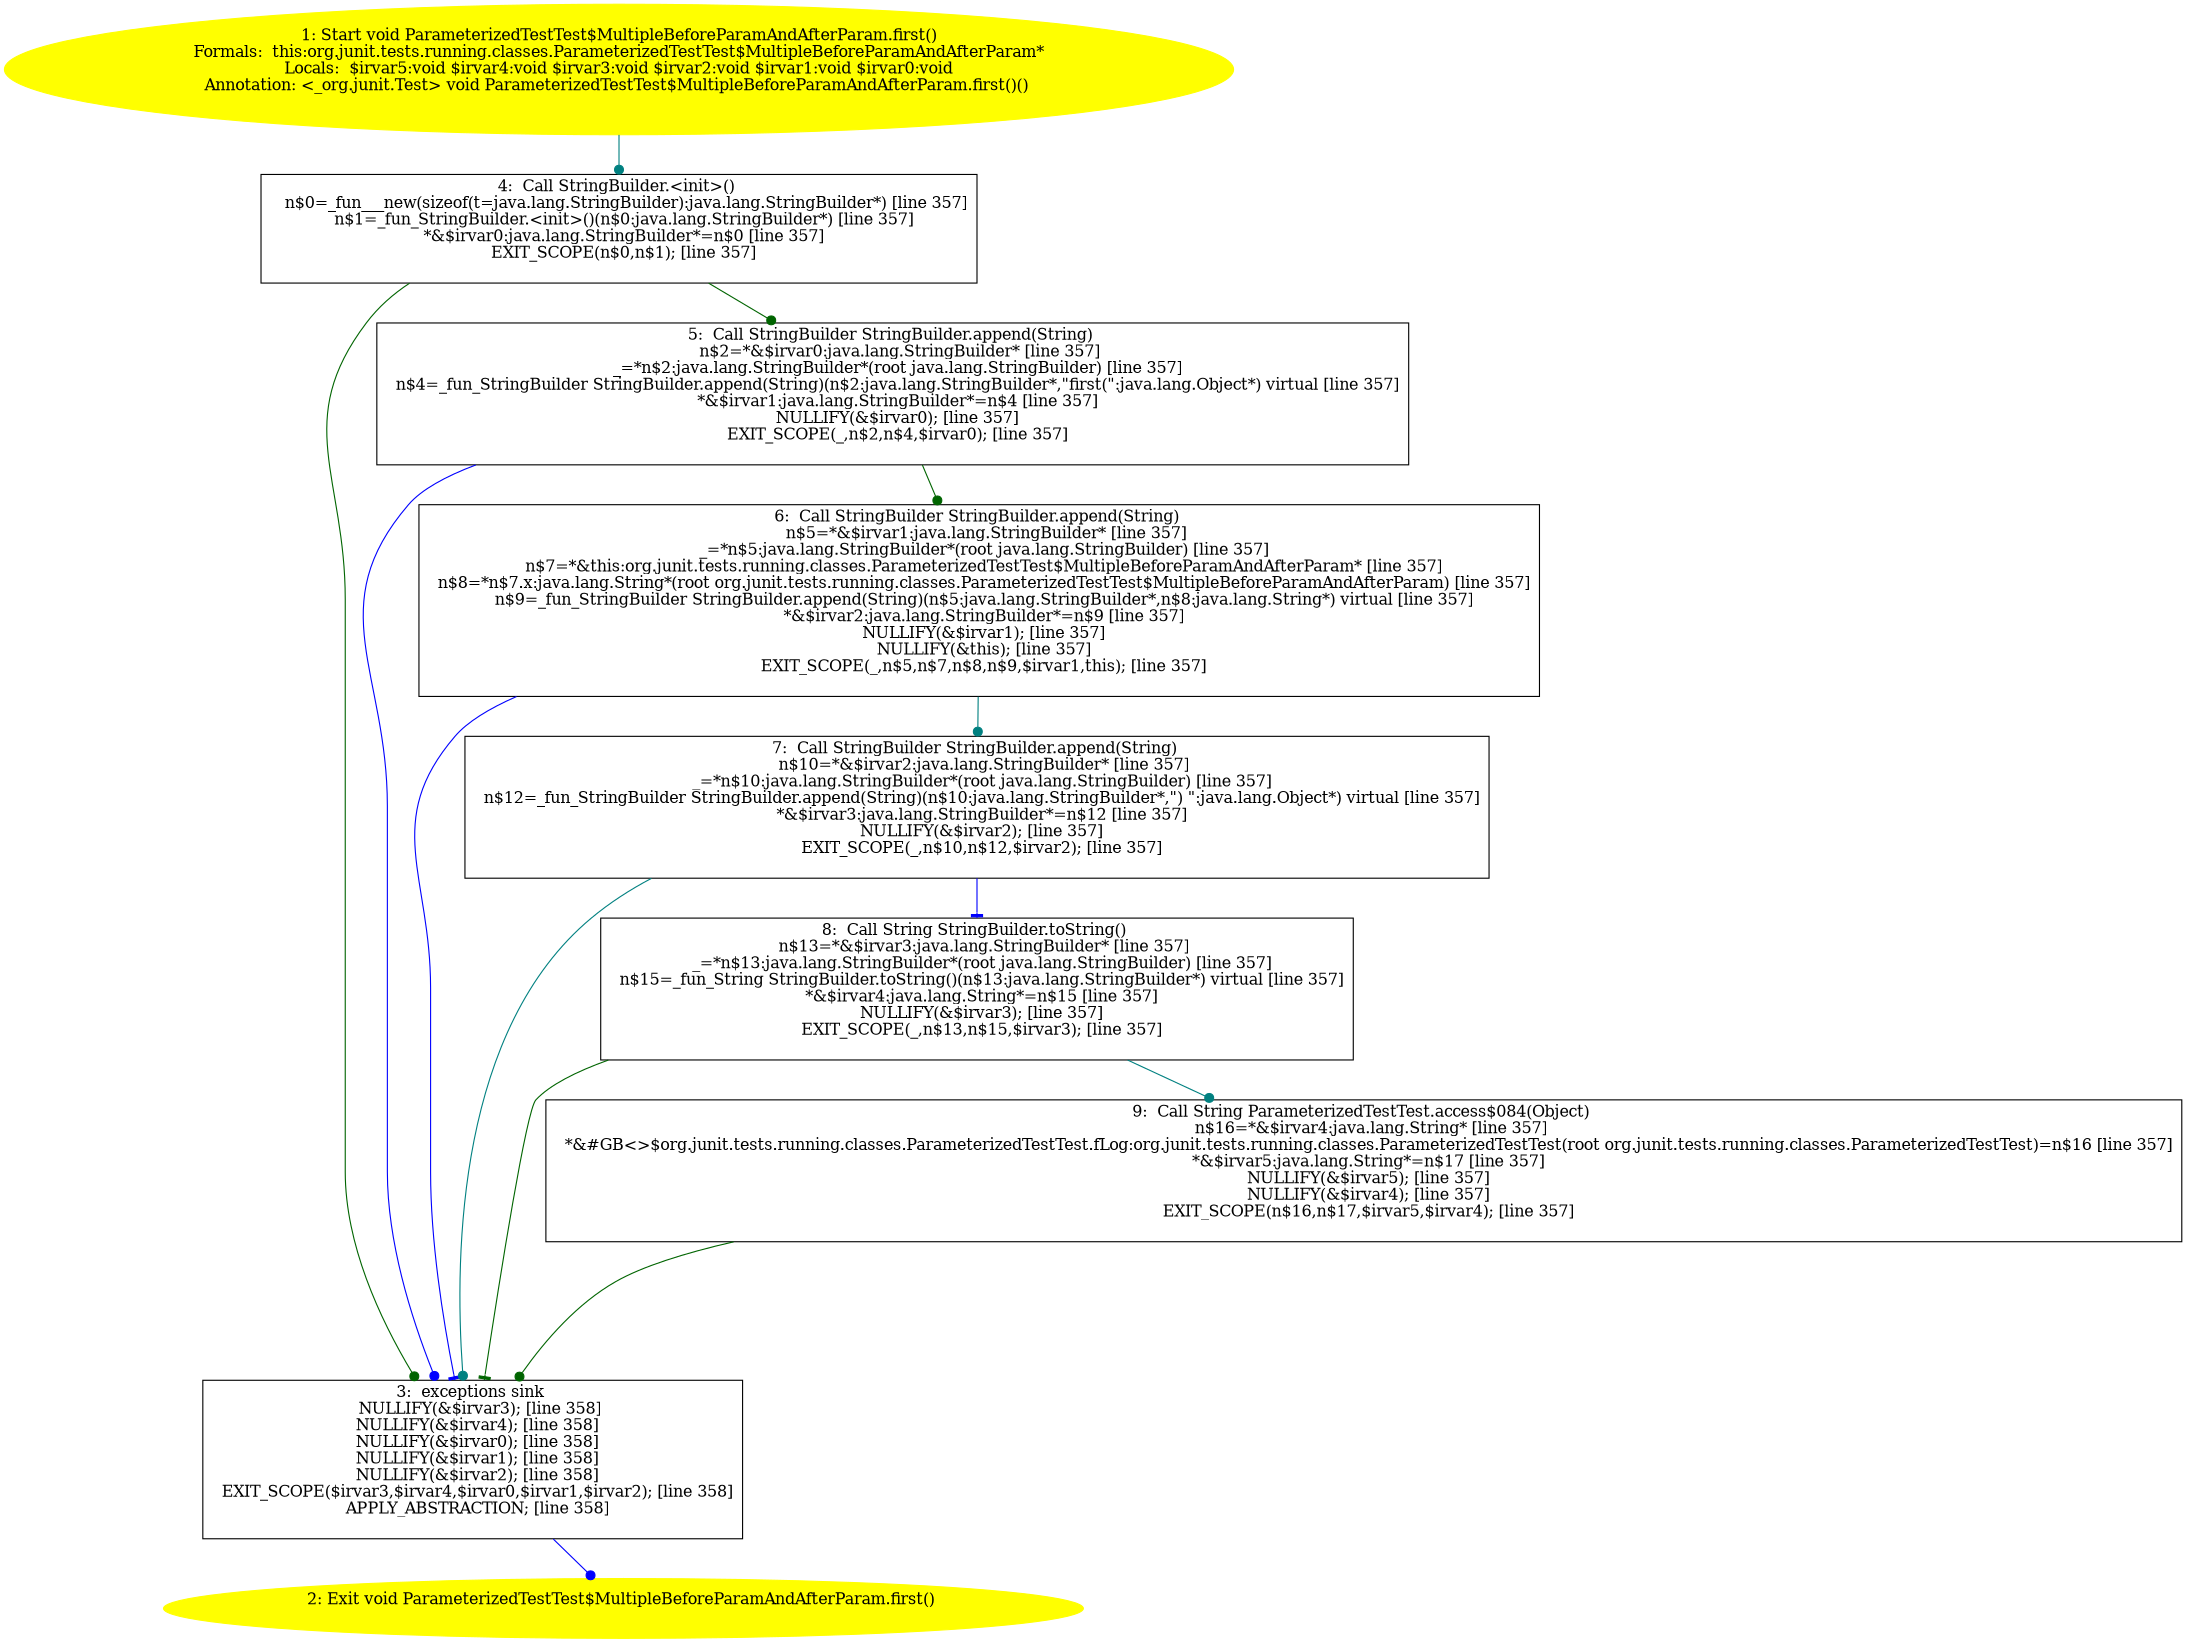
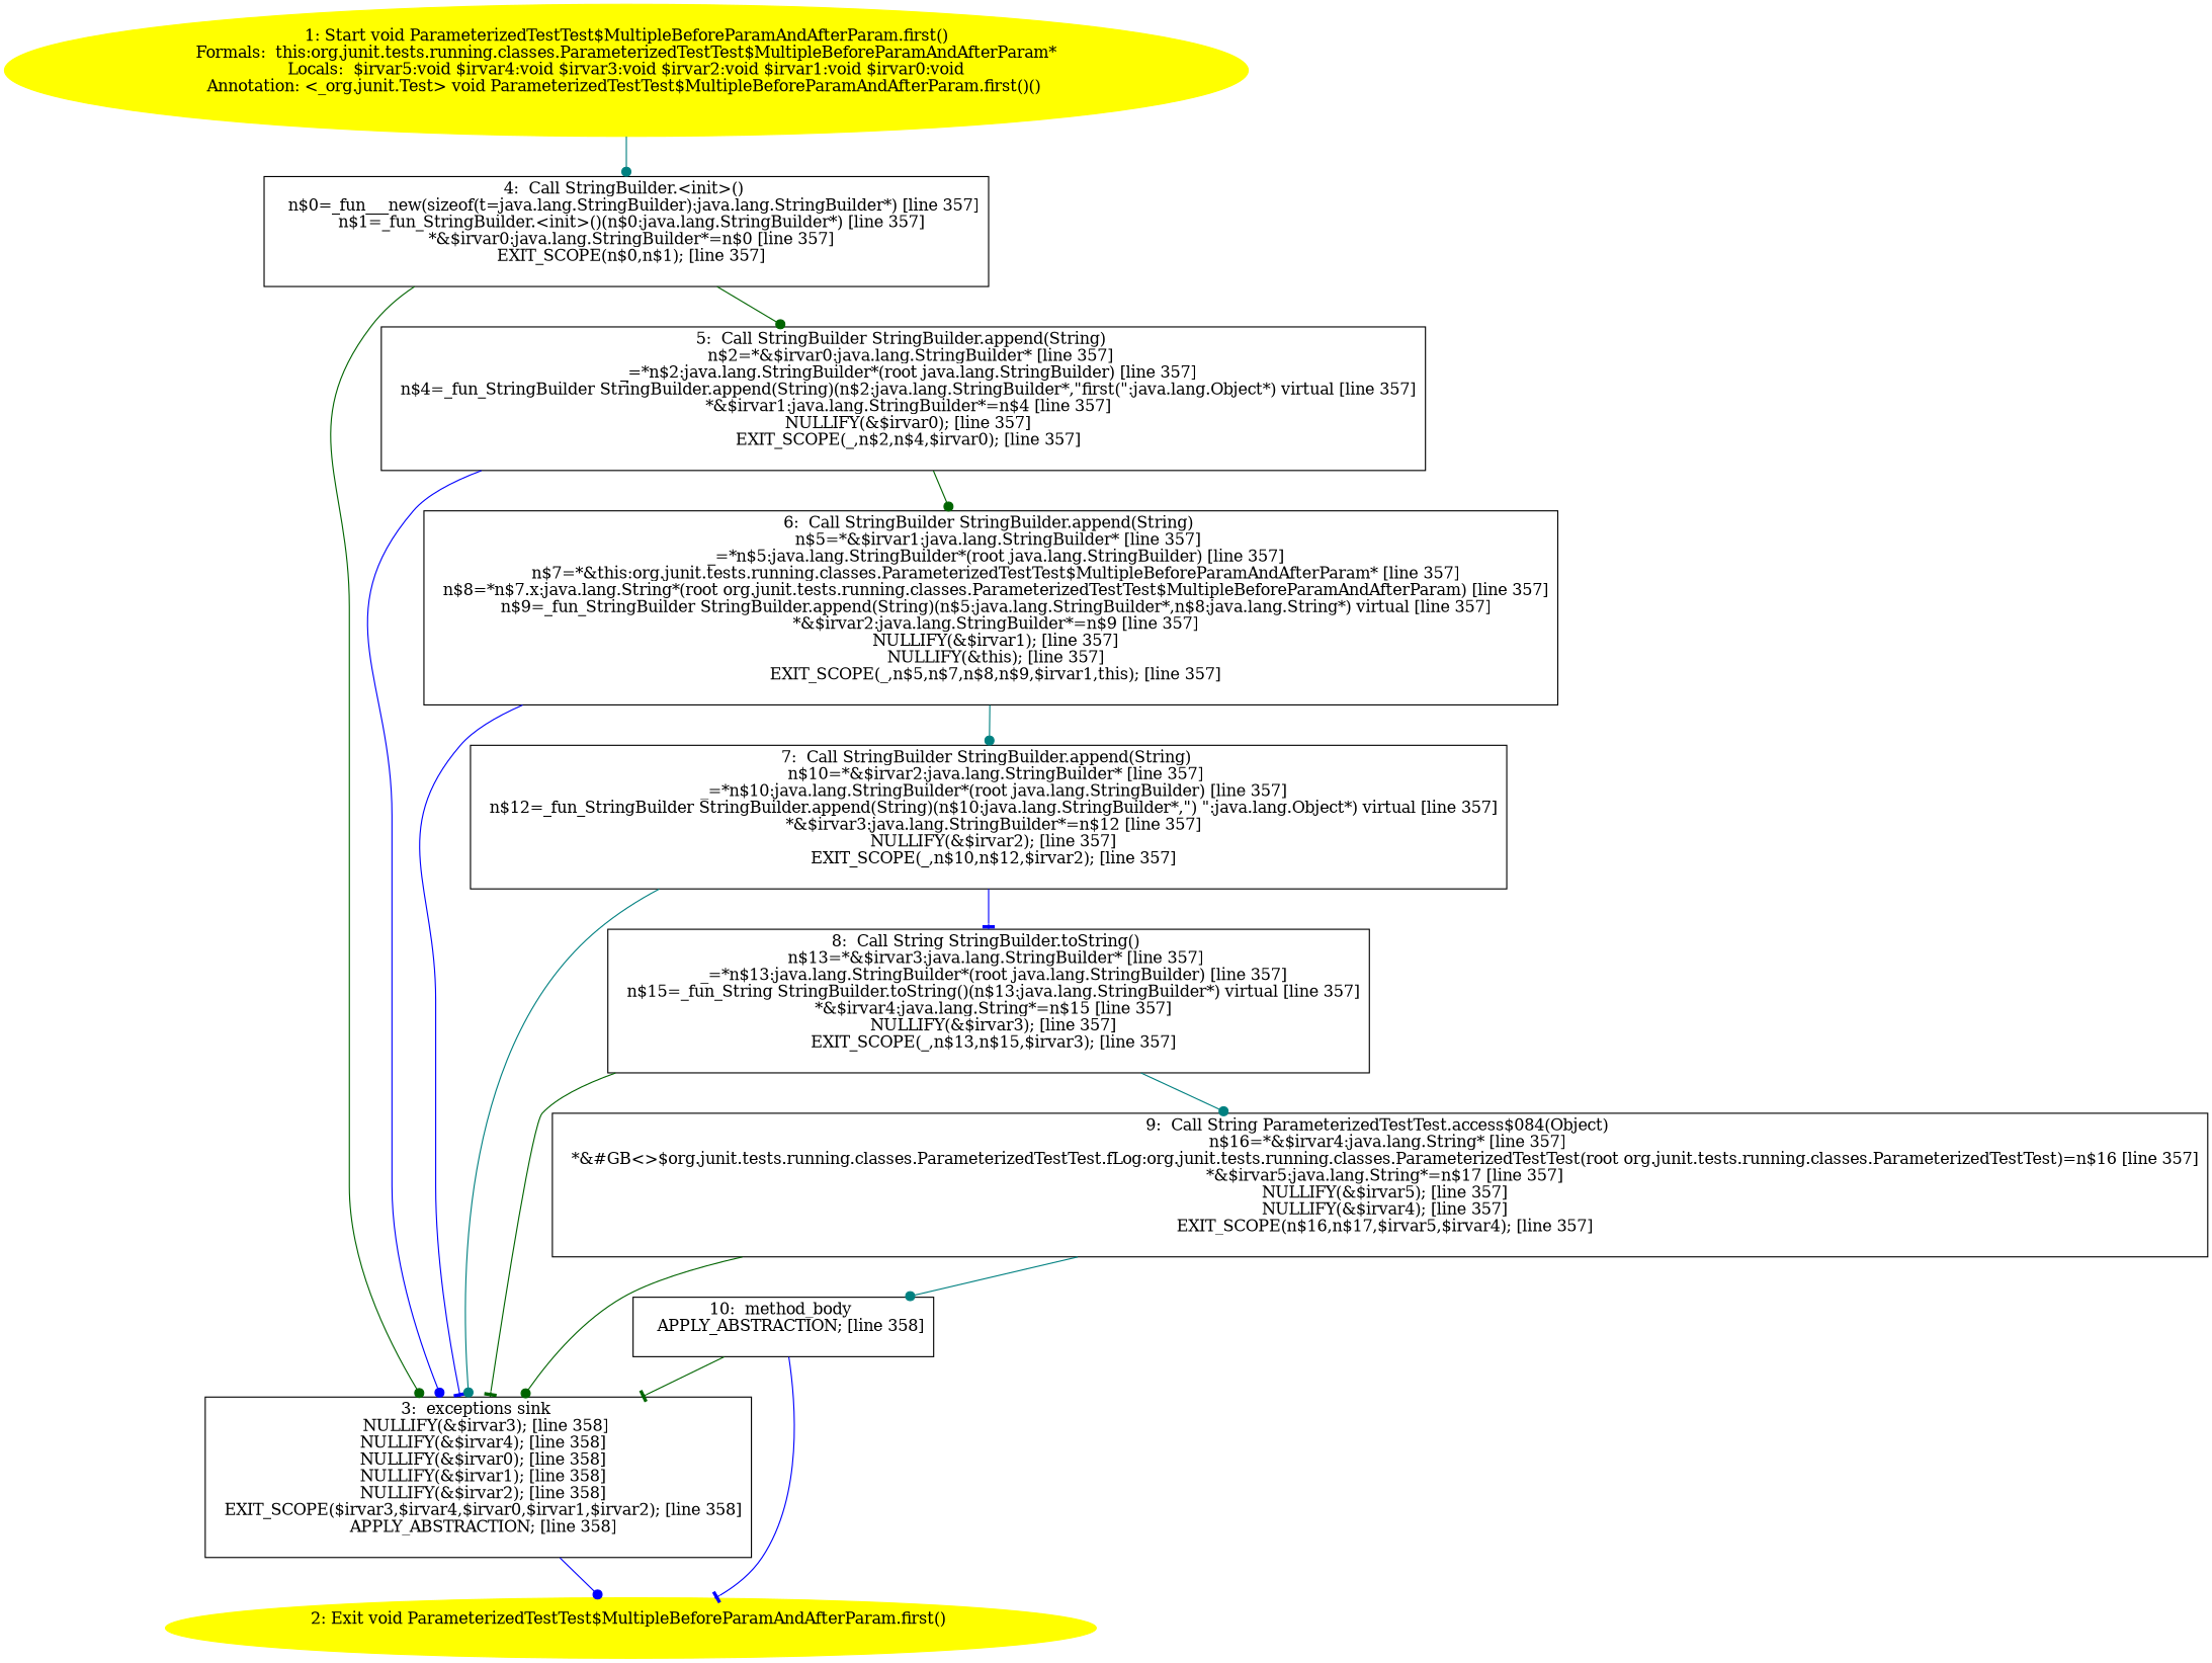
  digraph {
    node [shape=box]
    edge [color=darkgreen arrowhead=dot]
    n1 [color=yellow label="1: Start void ParameterizedTestTest$MultipleBeforeParamAndAfterParam.first()\nFormals:  this:org.junit.tests.running.classes.ParameterizedTestTest$MultipleBeforeParamAndAfterParam*\nLocals:  $irvar5:void $irvar4:void $irvar3:void $irvar2:void $irvar1:void $irvar0:void\nAnnotation: <_org.junit.Test> void ParameterizedTestTest$MultipleBeforeParamAndAfterParam.first()() \n  " style=filled shape=""]
    n2 [label="4:  Call StringBuilder.<init>() \n   n$0=_fun___new(sizeof(t=java.lang.StringBuilder):java.lang.StringBuilder*) [line 357]\n  n$1=_fun_StringBuilder.<init>()(n$0:java.lang.StringBuilder*) [line 357]\n  *&$irvar0:java.lang.StringBuilder*=n$0 [line 357]\n  EXIT_SCOPE(n$0,n$1); [line 357]\n "]
    n3 [label="3:  exceptions sink \n   NULLIFY(&$irvar3); [line 358]\n  NULLIFY(&$irvar4); [line 358]\n  NULLIFY(&$irvar0); [line 358]\n  NULLIFY(&$irvar1); [line 358]\n  NULLIFY(&$irvar2); [line 358]\n  EXIT_SCOPE($irvar3,$irvar4,$irvar0,$irvar1,$irvar2); [line 358]\n  APPLY_ABSTRACTION; [line 358]\n "]
    n4 [label="5:  Call StringBuilder StringBuilder.append(String) \n   n$2=*&$irvar0:java.lang.StringBuilder* [line 357]\n  _=*n$2:java.lang.StringBuilder*(root java.lang.StringBuilder) [line 357]\n  n$4=_fun_StringBuilder StringBuilder.append(String)(n$2:java.lang.StringBuilder*,\"first(\":java.lang.Object*) virtual [line 357]\n  *&$irvar1:java.lang.StringBuilder*=n$4 [line 357]\n  NULLIFY(&$irvar0); [line 357]\n  EXIT_SCOPE(_,n$2,n$4,$irvar0); [line 357]\n "]
    n5 [color=yellow label="2: Exit void ParameterizedTestTest$MultipleBeforeParamAndAfterParam.first() \n  " style=filled shape=""]
    n6 [label="6:  Call StringBuilder StringBuilder.append(String) \n   n$5=*&$irvar1:java.lang.StringBuilder* [line 357]\n  _=*n$5:java.lang.StringBuilder*(root java.lang.StringBuilder) [line 357]\n  n$7=*&this:org.junit.tests.running.classes.ParameterizedTestTest$MultipleBeforeParamAndAfterParam* [line 357]\n  n$8=*n$7.x:java.lang.String*(root org.junit.tests.running.classes.ParameterizedTestTest$MultipleBeforeParamAndAfterParam) [line 357]\n  n$9=_fun_StringBuilder StringBuilder.append(String)(n$5:java.lang.StringBuilder*,n$8:java.lang.String*) virtual [line 357]\n  *&$irvar2:java.lang.StringBuilder*=n$9 [line 357]\n  NULLIFY(&$irvar1); [line 357]\n  NULLIFY(&this); [line 357]\n  EXIT_SCOPE(_,n$5,n$7,n$8,n$9,$irvar1,this); [line 357]\n "]
    n7 [label="7:  Call StringBuilder StringBuilder.append(String) \n   n$10=*&$irvar2:java.lang.StringBuilder* [line 357]\n  _=*n$10:java.lang.StringBuilder*(root java.lang.StringBuilder) [line 357]\n  n$12=_fun_StringBuilder StringBuilder.append(String)(n$10:java.lang.StringBuilder*,\") \":java.lang.Object*) virtual [line 357]\n  *&$irvar3:java.lang.StringBuilder*=n$12 [line 357]\n  NULLIFY(&$irvar2); [line 357]\n  EXIT_SCOPE(_,n$10,n$12,$irvar2); [line 357]\n "]
    n8 [label="8:  Call String StringBuilder.toString() \n   n$13=*&$irvar3:java.lang.StringBuilder* [line 357]\n  _=*n$13:java.lang.StringBuilder*(root java.lang.StringBuilder) [line 357]\n  n$15=_fun_String StringBuilder.toString()(n$13:java.lang.StringBuilder*) virtual [line 357]\n  *&$irvar4:java.lang.String*=n$15 [line 357]\n  NULLIFY(&$irvar3); [line 357]\n  EXIT_SCOPE(_,n$13,n$15,$irvar3); [line 357]\n "]
    n9 [label="9:  Call String ParameterizedTestTest.access$084(Object) \n   n$16=*&$irvar4:java.lang.String* [line 357]\n  *&#GB<>$org.junit.tests.running.classes.ParameterizedTestTest.fLog:org.junit.tests.running.classes.ParameterizedTestTest(root org.junit.tests.running.classes.ParameterizedTestTest)=n$16 [line 357]\n  *&$irvar5:java.lang.String*=n$17 [line 357]\n  NULLIFY(&$irvar5); [line 357]\n  NULLIFY(&$irvar4); [line 357]\n  EXIT_SCOPE(n$16,n$17,$irvar5,$irvar4); [line 357]\n "]
+   n10 [label="10:  method_body \n   APPLY_ABSTRACTION; [line 358]\n "]
    n1 -> n2 [color=teal]
    n2 -> n3
    n2 -> n4
    n3 -> n5 [color=blue]
    n4 -> n3 [color=blue]
    n4 -> n6
    n6 -> n3 [color=blue arrowhead=tee]
    n6 -> n7 [color=teal]
    n7 -> n3 [color=teal]
    n7 -> n8 [color=blue arrowhead=tee]
    n8 -> n3 [arrowhead=tee]
    n8 -> n9 [color=teal]
    n9 -> n3
+   n9 -> n10 [color=teal]
+   n10 -> n3 [arrowhead=tee]
+   n10 -> n5 [color=blue arrowhead=tee]
  }
